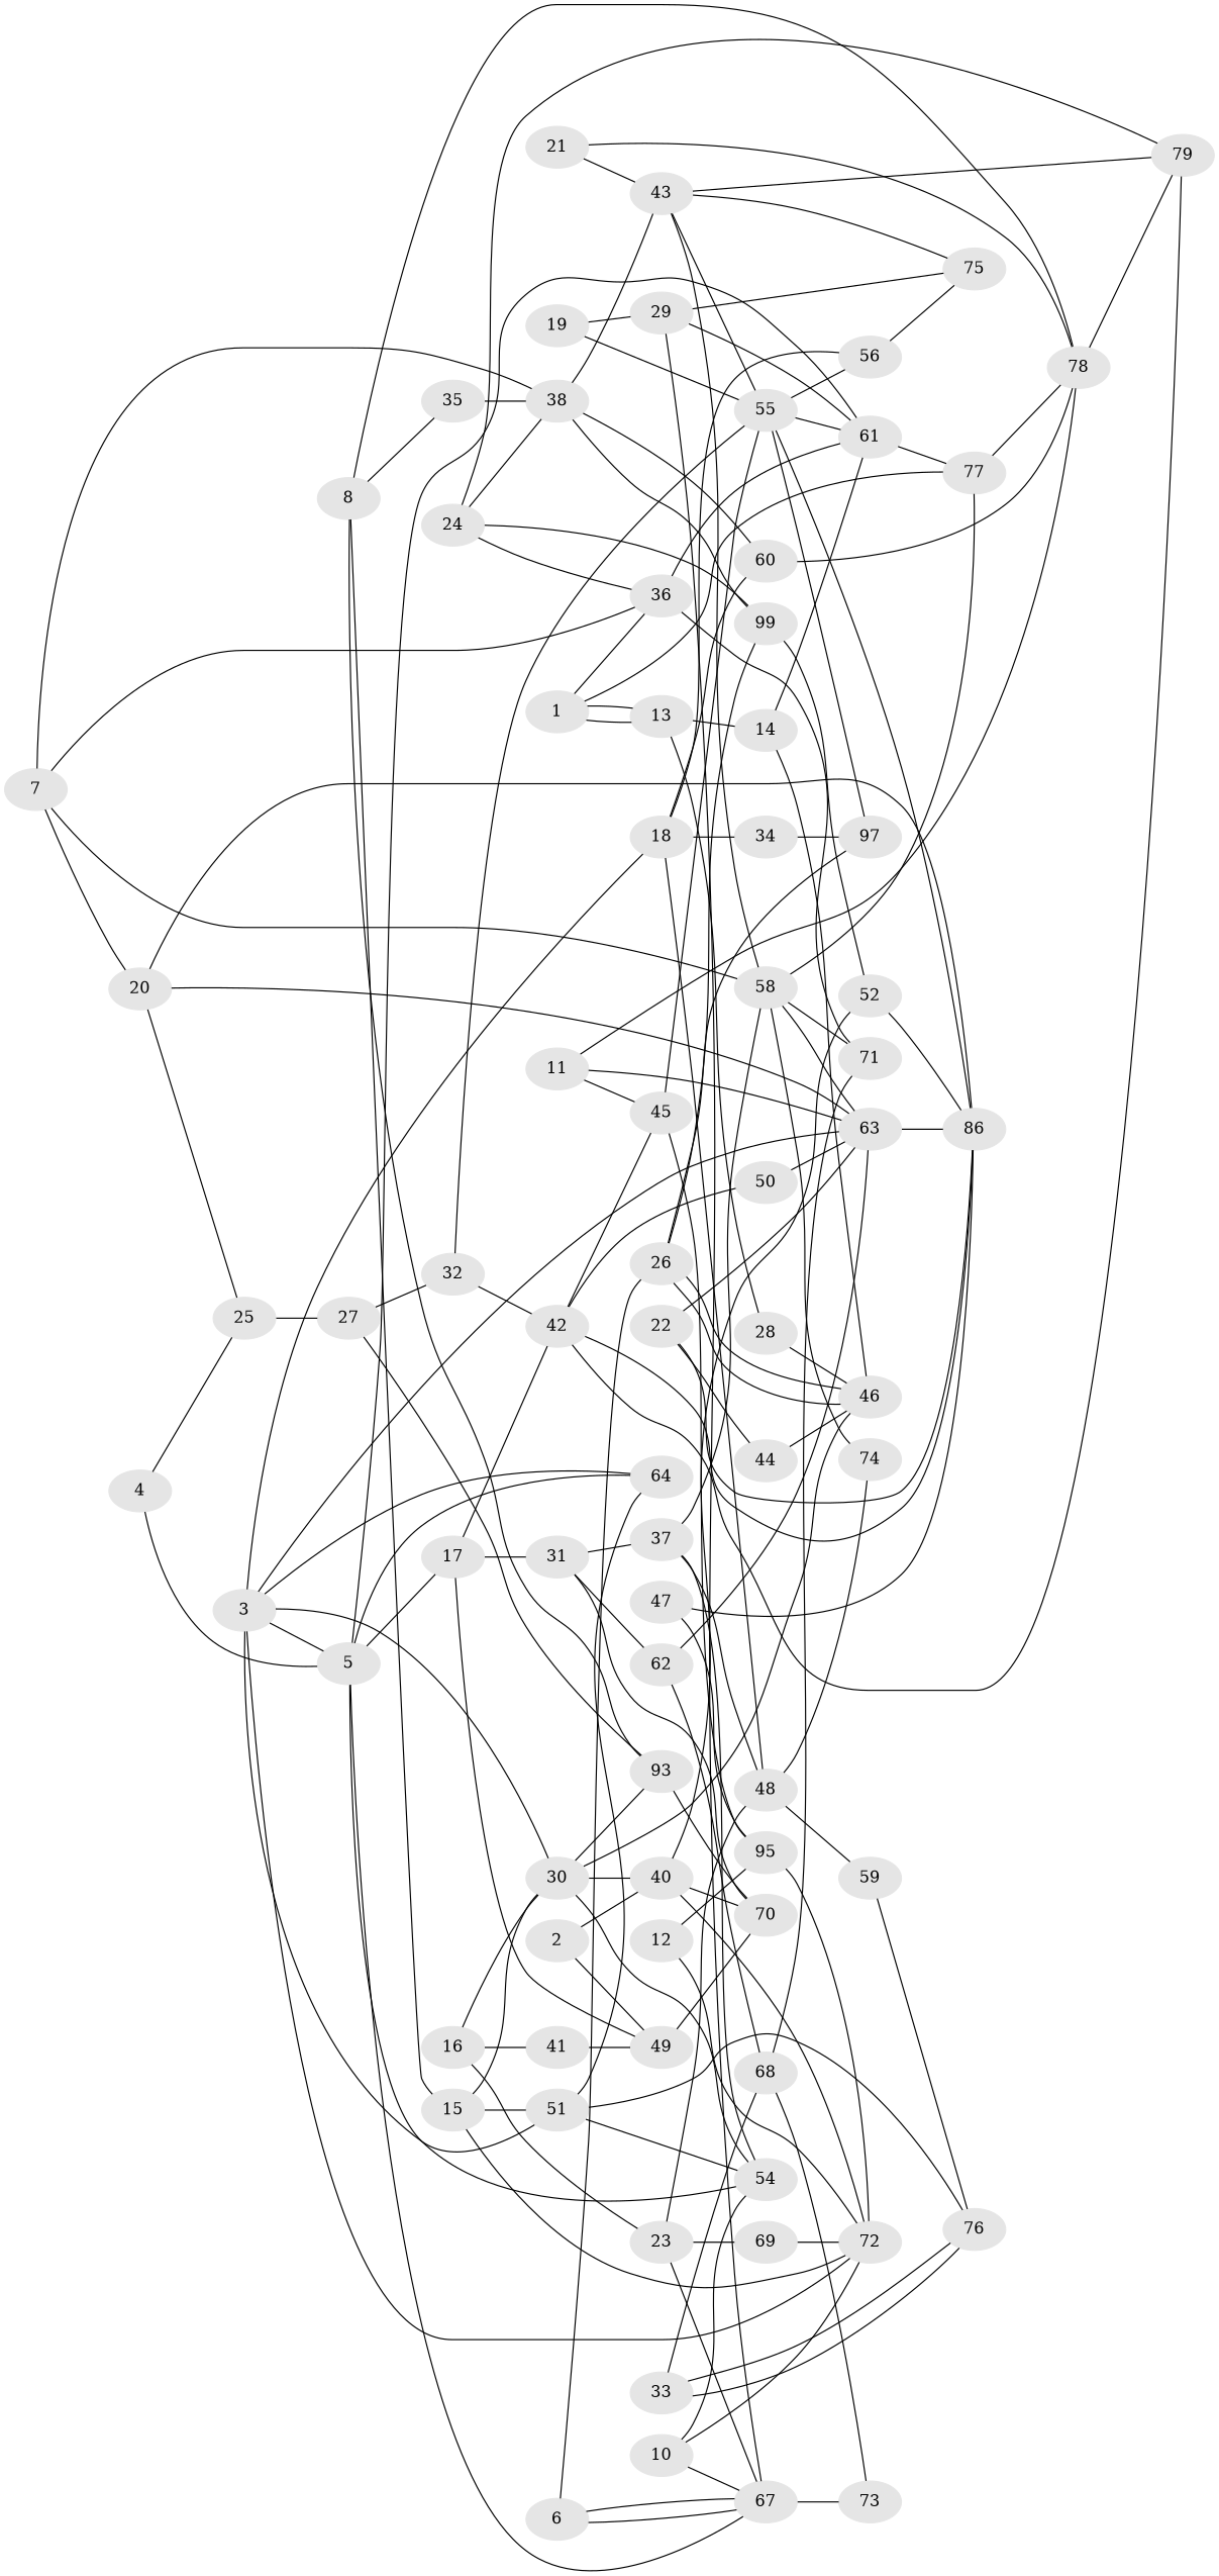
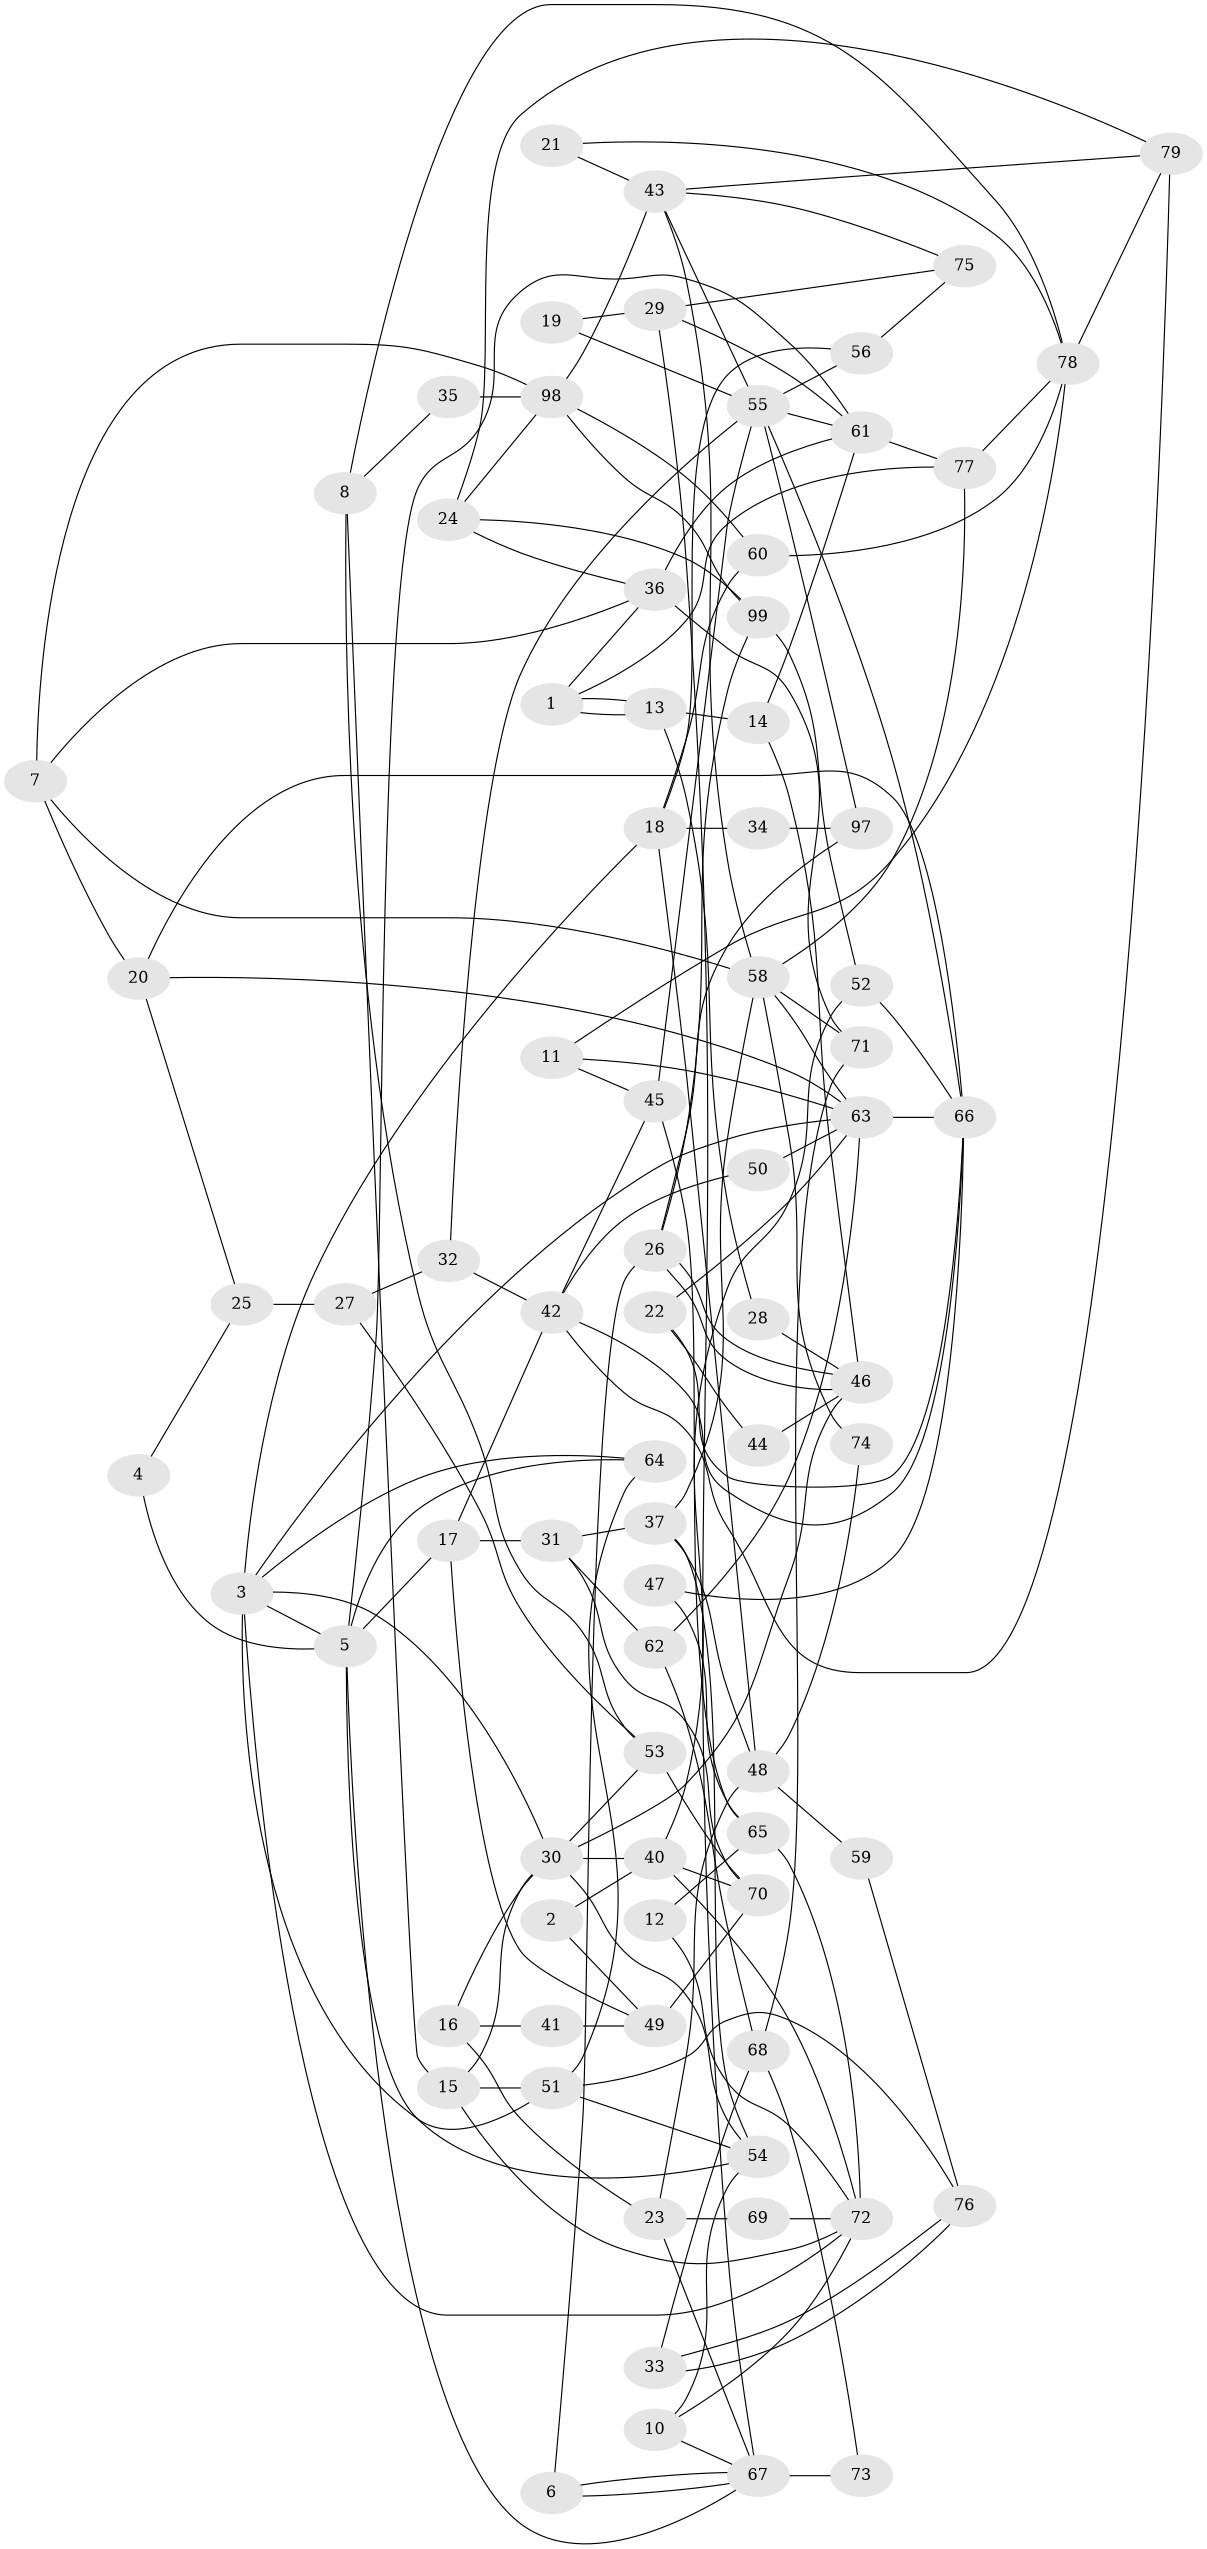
  graph {
    rankdir=LR
    node [color=gray90 style=filled]
    1
    13
    36
    77
    14
    28
    61
    71
    78
    2
    40
    49
    72
    70
    52
    3
    5
    18
    30
    51
    63
    64
    17
    54
    67
    34
    48
    56
    60
-   53 [label=93]
+   53
    46
    76
-   66 [label=86]
+   66
    4
    25
    27
    31
    42
    73
    6
    26
    n42 [label=99]
    n43 [label=97]
    7
    20
-   38
+   38 [label=98]
    58
    43
    74
    8
    15
    35
    79
    11
    45
    23
    69
    10
-   65 [label=95]
+   65
    55
    12
    16
    41
    37
    62
    50
    59
    75
    19
    29
    21
    22
    44
    24
    32
    68
    33
    47
    1 -- 13
    1 -- 13
    1 -- 36
    1 -- 77
    13 -- 14
    13 -- 28
    36 -- 61
    36 -- 71
    77 -- 78
    14 -- 61
    14 -- 46
    28 -- 46
    61 -- 77
    78 -- 79
    2 -- 40
    2 -- 49
    40 -- 72
    40 -- 70
    40 -- 52
    49 -- 70
    52 -- 66
    3 -- 72
    3 -- 5
    3 -- 18
    3 -- 30
    3 -- 51
    3 -- 63
    3 -- 64
    5 -- 61
    5 -- 64
    5 -- 17
    5 -- 54
    5 -- 67
    18 -- 34
    18 -- 48
    18 -- 56
    18 -- 60
    30 -- 40
    30 -- 54
    30 -- 53
    30 -- 46
    51 -- 64
    51 -- 54
    51 -- 76
    63 -- 66
    17 -- 49
    17 -- 31
    17 -- 42
    67 -- 73
    34 -- n43
    48 -- 74
    48 -- 59
    56 -- 75
    60 -- 78
    53 -- 70
    4 -- 5
    4 -- 25
    25 -- 27
    27 -- 53
    27 -- 32
    31 -- 70
    31 -- 37
    31 -- 62
    42 -- 66
    42 -- 79
    42 -- 45
    42 -- 50
    6 -- 67
    6 -- 67
    6 -- 26
    26 -- 46
    26 -- 46
    26 -- n42
    26 -- n43
    n42 -- 52
    7 -- 36
    7 -- 20
    7 -- 38
    7 -- 58
    20 -- 63
    20 -- 66
    20 -- 25
    38 -- 60
    38 -- n42
    38 -- 43
    58 -- 77
    58 -- 71
    58 -- 63
    58 -- 74
    43 -- 58
    43 -- 79
    43 -- 55
    43 -- 75
    8 -- 78
    8 -- 53
    8 -- 15
    8 -- 35
    15 -- 72
    15 -- 30
    15 -- 51
    35 -- 38
    11 -- 78
    11 -- 63
    11 -- 45
    45 -- 65
    45 -- 55
    23 -- 67
    23 -- 48
    23 -- 69
    69 -- 72
    10 -- 72
    10 -- 54
    10 -- 67
    65 -- 72
    55 -- 61
    55 -- 56
    55 -- 66
    55 -- n43
    12 -- 72
    12 -- 65
    16 -- 30
    16 -- 23
    16 -- 41
    41 -- 49
    37 -- 54
    37 -- 48
    37 -- 58
    62 -- 63
    62 -- 68
    50 -- 63
    59 -- 76
    19 -- 55
    19 -- 29
    29 -- 61
    29 -- 67
    29 -- 75
    21 -- 78
    21 -- 43
    22 -- 63
    22 -- 66
    22 -- 44
    44 -- 46
    24 -- 36
    24 -- n42
    24 -- 38
    24 -- 79
    32 -- 42
    32 -- 55
    68 -- 71
    68 -- 73
    33 -- 76
    33 -- 76
    33 -- 68
    47 -- 66
    47 -- 65
  }
